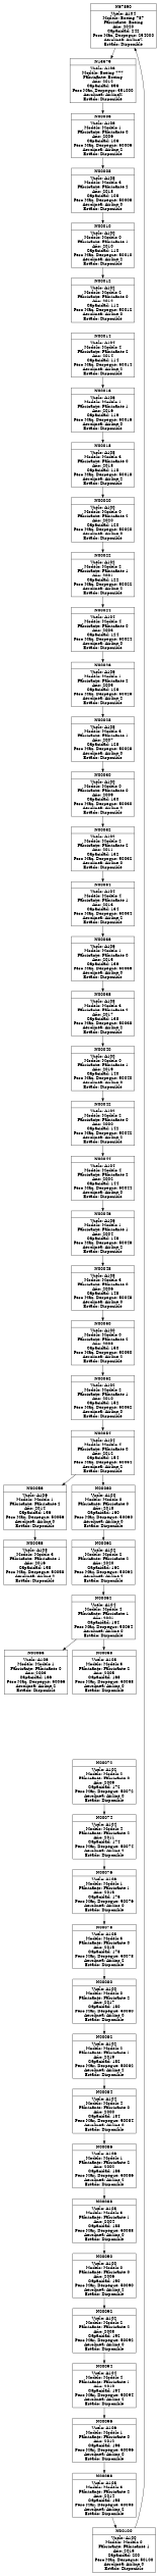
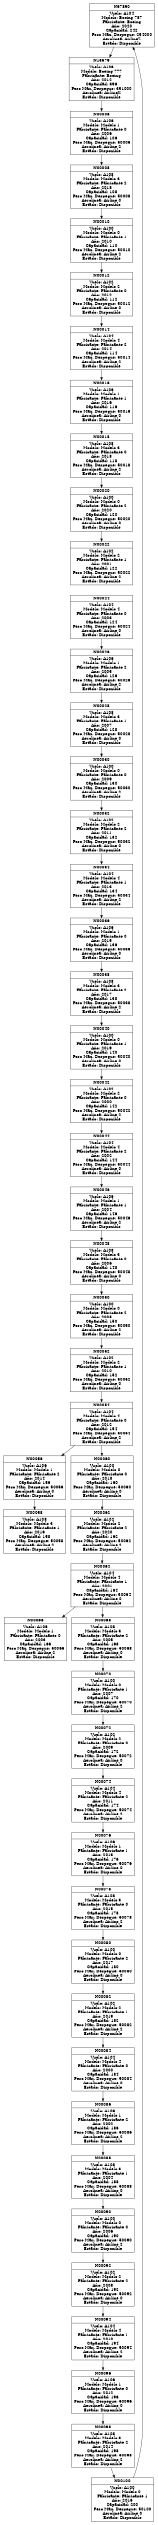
  digraph {
    node [shape=record]
    n1 [label="{{N67890}|{Vuelo: A104\nModelo: Boeing 787\nFabricante: Boeing\nAño: 2020\nCapacidad: 242\nPeso Max. Despegue: 254000\nAerolinea: AirlineZ\nEstado: Disponible}}"]
    n2 [label="{{N13579}|{Vuelo: A106\nModelo: Boeing 777\nFabricante: Boeing\nAño: 2012\nCapacidad: 396\nPeso Max. Despegue: 351000\nAerolinea: AirlineX\nEstado: Disponible}}"]
    n3 [label="{{N00006}|{Vuelo: A106\nModelo: Modelo 1\nFabricante: Fabricante 0\nAño: 2006\nCapacidad: 106\nPeso Max. Despegue: 50006\nAerolinea: Airline 2\nEstado: Disponible}}"]
    n4 [label="{{N00008}|{Vuelo: A108\nModelo: Modelo 3\nFabricante: Fabricante 2\nAño: 2018\nCapacidad: 108\nPeso Max. Despegue: 50008\nAerolinea: Airline 0\nEstado: Disponible}}"]
    n5 [label="{{N00010}|{Vuelo: A100\nModelo: Modelo 0\nFabricante: Fabricante 1\nAño: 2010\nCapacidad: 110\nPeso Max. Despegue: 50010\nAerolinea: Airline 2\nEstado: Disponible}}"]
    n6 [label="{{N00012}|{Vuelo: A102\nModelo: Modelo 2\nFabricante: Fabricante 0\nAño: 2012\nCapacidad: 112\nPeso Max. Despegue: 50012\nAerolinea: Airline 0\nEstado: Disponible}}"]
    n7 [label="{{N00014}|{Vuelo: A104\nModelo: Modelo 4\nFabricante: Fabricante 2\nAño: 2014\nCapacidad: 114\nPeso Max. Despegue: 50014\nAerolinea: Airline 2\nEstado: Disponible}}"]
    n8 [label="{{N00016}|{Vuelo: A106\nModelo: Modelo 1\nFabricante: Fabricante 1\nAño: 2016\nCapacidad: 116\nPeso Max. Despegue: 50016\nAerolinea: Airline 0\nEstado: Disponible}}"]
    n9 [label="{{N00018}|{Vuelo: A108\nModelo: Modelo 3\nFabricante: Fabricante 0\nAño: 2018\nCapacidad: 118\nPeso Max. Despegue: 50018\nAerolinea: Airline 2\nEstado: Disponible}}"]
    n10 [label="{{N00020}|{Vuelo: A100\nModelo: Modelo 0\nFabricante: Fabricante 2\nAño: 2020\nCapacidad: 120\nPeso Max. Despegue: 50020\nAerolinea: Airline 0\nEstado: Disponible}}"]
    n11 [label="{{N00022}|{Vuelo: A102\nModelo: Modelo 2\nFabricante: Fabricante 1\nAño: 2001\nCapacidad: 122\nPeso Max. Despegue: 50022\nAerolinea: Airline 2\nEstado: Disponible}}"]
    n12 [label="{{N00024}|{Vuelo: A104\nModelo: Modelo 4\nFabricante: Fabricante 0\nAño: 2003\nCapacidad: 124\nPeso Max. Despegue: 50024\nAerolinea: Airline 0\nEstado: Disponible}}"]
    n13 [label="{{N00026}|{Vuelo: A106\nModelo: Modelo 1\nFabricante: Fabricante 2\nAño: 2005\nCapacidad: 126\nPeso Max. Despegue: 50026\nAerolinea: Airline 2\nEstado: Disponible}}"]
    n14 [label="{{N00028}|{Vuelo: A108\nModelo: Modelo 3\nFabricante: Fabricante 1\nAño: 2007\nCapacidad: 128\nPeso Max. Despegue: 50028\nAerolinea: Airline 0\nEstado: Disponible}}"]
    n15 [label="{{N00030}|{Vuelo: A100\nModelo: Modelo 0\nFabricante: Fabricante 0\nAño: 2009\nCapacidad: 130\nPeso Max. Despegue: 50030\nAerolinea: Airline 2\nEstado: Disponible}}"]
    n16 [label="{{N00032}|{Vuelo: A102\nModelo: Modelo 2\nFabricante: Fabricante 2\nAño: 2011\nCapacidad: 132\nPeso Max. Despegue: 50032\nAerolinea: Airline 0\nEstado: Disponible}}"]
    n17 [label="{{N00034}|{Vuelo: A104\nModelo: Modelo 4\nFabricante: Fabricante 1\nAño: 2013\nCapacidad: 134\nPeso Max. Despegue: 50034\nAerolinea: Airline 2\nEstado: Disponible}}"]
    n18 [label="{{N00036}|{Vuelo: A106\nModelo: Modelo 1\nFabricante: Fabricante 0\nAño: 2015\nCapacidad: 136\nPeso Max. Despegue: 50036\nAerolinea: Airline 0\nEstado: Disponible}}"]
    n19 [label="{{N00038}|{Vuelo: A108\nModelo: Modelo 3\nFabricante: Fabricante 2\nAño: 2017\nCapacidad: 138\nPeso Max. Despegue: 50038\nAerolinea: Airline 2\nEstado: Disponible}}"]
    n20 [label="{{N00040}|{Vuelo: A100\nModelo: Modelo 0\nFabricante: Fabricante 1\nAño: 2019\nCapacidad: 140\nPeso Max. Despegue: 50040\nAerolinea: Airline 0\nEstado: Disponible}}"]
    n21 [label="{{N00042}|{Vuelo: A102\nModelo: Modelo 2\nFabricante: Fabricante 0\nAño: 2000\nCapacidad: 142\nPeso Max. Despegue: 50042\nAerolinea: Airline 2\nEstado: Disponible}}"]
    n22 [label="{{N00044}|{Vuelo: A104\nModelo: Modelo 4\nFabricante: Fabricante 2\nAño: 2002\nCapacidad: 144\nPeso Max. Despegue: 50044\nAerolinea: Airline 0\nEstado: Disponible}}"]
    n23 [label="{{N00046}|{Vuelo: A106\nModelo: Modelo 1\nFabricante: Fabricante 1\nAño: 2004\nCapacidad: 146\nPeso Max. Despegue: 50046\nAerolinea: Airline 2\nEstado: Disponible}}"]
    n24 [label="{{N00048}|{Vuelo: A108\nModelo: Modelo 3\nFabricante: Fabricante 0\nAño: 2006\nCapacidad: 148\nPeso Max. Despegue: 50048\nAerolinea: Airline 0\nEstado: Disponible}}"]
    n25 [label="{{N00050}|{Vuelo: A100\nModelo: Modelo 0\nFabricante: Fabricante 2\nAño: 2008\nCapacidad: 150\nPeso Max. Despegue: 50050\nAerolinea: Airline 2\nEstado: Disponible}}"]
    n26 [label="{{N00052}|{Vuelo: A102\nModelo: Modelo 2\nFabricante: Fabricante 1\nAño: 2010\nCapacidad: 152\nPeso Max. Despegue: 50052\nAerolinea: Airline 0\nEstado: Disponible}}"]
    n27 [label="{{N00054}|{Vuelo: A104\nModelo: Modelo 4\nFabricante: Fabricante 0\nAño: 2012\nCapacidad: 154\nPeso Max. Despegue: 50054\nAerolinea: Airline 2\nEstado: Disponible}}"]
    n28 [label="{{N00056}|{Vuelo: A106\nModelo: Modelo 1\nFabricante: Fabricante 2\nAño: 2014\nCapacidad: 156\nPeso Max. Despegue: 50056\nAerolinea: Airline 0\nEstado: Disponible}}"]
    n29 [label="{{N00060}|{Vuelo: A100\nModelo: Modelo 0\nFabricante: Fabricante 0\nAño: 2018\nCapacidad: 160\nPeso Max. Despegue: 50060\nAerolinea: Airline 0\nEstado: Disponible}}"]
    n30 [label="{{N00058}|{Vuelo: A108\nModelo: Modelo 3\nFabricante: Fabricante 1\nAño: 2016\nCapacidad: 158\nPeso Max. Despegue: 50058\nAerolinea: Airline 2\nEstado: Disponible}}"]
    n31 [label="{{N00062}|{Vuelo: A102\nModelo: Modelo 2\nFabricante: Fabricante 2\nAño: 2020\nCapacidad: 162\nPeso Max. Despegue: 50062\nAerolinea: Airline 2\nEstado: Disponible}}"]
    n32 [label="{{N00064}|{Vuelo: A104\nModelo: Modelo 4\nFabricante: Fabricante 1\nAño: 2001\nCapacidad: 164\nPeso Max. Despegue: 50064\nAerolinea: Airline 0\nEstado: Disponible}}"]
    n33 [label="{{N00066}|{Vuelo: A106\nModelo: Modelo 1\nFabricante: Fabricante 0\nAño: 2003\nCapacidad: 166\nPeso Max. Despegue: 50066\nAerolinea: Airline 2\nEstado: Disponible}}"]
    n34 [label="{{N00068}|{Vuelo: A108\nModelo: Modelo 3\nFabricante: Fabricante 2\nAño: 2005\nCapacidad: 168\nPeso Max. Despegue: 50068\nAerolinea: Airline 0\nEstado: Disponible}}"]
+   n35 [label="{{N00070}|{Vuelo: A100\nModelo: Modelo 0\nFabricante: Fabricante 1\nAño: 2007\nCapacidad: 170\nPeso Max. Despegue: 50070\nAerolinea: Airline 2\nEstado: Disponible}}"]
    n36 [label="{{N00072}|{Vuelo: A102\nModelo: Modelo 2\nFabricante: Fabricante 0\nAño: 2009\nCapacidad: 172\nPeso Max. Despegue: 50072\nAerolinea: Airline 0\nEstado: Disponible}}"]
    n37 [label="{{N00074}|{Vuelo: A104\nModelo: Modelo 4\nFabricante: Fabricante 2\nAño: 2011\nCapacidad: 174\nPeso Max. Despegue: 50074\nAerolinea: Airline 2\nEstado: Disponible}}"]
    n38 [label="{{N00076}|{Vuelo: A106\nModelo: Modelo 1\nFabricante: Fabricante 1\nAño: 2013\nCapacidad: 176\nPeso Max. Despegue: 50076\nAerolinea: Airline 0\nEstado: Disponible}}"]
    n39 [label="{{N00078}|{Vuelo: A108\nModelo: Modelo 3\nFabricante: Fabricante 0\nAño: 2015\nCapacidad: 178\nPeso Max. Despegue: 50078\nAerolinea: Airline 2\nEstado: Disponible}}"]
    n40 [label="{{N00080}|{Vuelo: A100\nModelo: Modelo 0\nFabricante: Fabricante 2\nAño: 2017\nCapacidad: 180\nPeso Max. Despegue: 50080\nAerolinea: Airline 0\nEstado: Disponible}}"]
    n41 [label="{{N00082}|{Vuelo: A102\nModelo: Modelo 2\nFabricante: Fabricante 1\nAño: 2019\nCapacidad: 182\nPeso Max. Despegue: 50082\nAerolinea: Airline 2\nEstado: Disponible}}"]
    n42 [label="{{N00084}|{Vuelo: A104\nModelo: Modelo 4\nFabricante: Fabricante 0\nAño: 2000\nCapacidad: 184\nPeso Max. Despegue: 50084\nAerolinea: Airline 0\nEstado: Disponible}}"]
    n43 [label="{{N00086}|{Vuelo: A106\nModelo: Modelo 1\nFabricante: Fabricante 2\nAño: 2002\nCapacidad: 186\nPeso Max. Despegue: 50086\nAerolinea: Airline 2\nEstado: Disponible}}"]
    n44 [label="{{N00088}|{Vuelo: A108\nModelo: Modelo 3\nFabricante: Fabricante 1\nAño: 2004\nCapacidad: 188\nPeso Max. Despegue: 50088\nAerolinea: Airline 0\nEstado: Disponible}}"]
    n45 [label="{{N00090}|{Vuelo: A100\nModelo: Modelo 0\nFabricante: Fabricante 0\nAño: 2006\nCapacidad: 190\nPeso Max. Despegue: 50090\nAerolinea: Airline 2\nEstado: Disponible}}"]
    n46 [label="{{N00092}|{Vuelo: A102\nModelo: Modelo 2\nFabricante: Fabricante 2\nAño: 2008\nCapacidad: 192\nPeso Max. Despegue: 50092\nAerolinea: Airline 0\nEstado: Disponible}}"]
    n47 [label="{{N00094}|{Vuelo: A104\nModelo: Modelo 4\nFabricante: Fabricante 1\nAño: 2010\nCapacidad: 194\nPeso Max. Despegue: 50094\nAerolinea: Airline 2\nEstado: Disponible}}"]
    n48 [label="{{N00096}|{Vuelo: A106\nModelo: Modelo 1\nFabricante: Fabricante 0\nAño: 2012\nCapacidad: 196\nPeso Max. Despegue: 50096\nAerolinea: Airline 0\nEstado: Disponible}}"]
    n49 [label="{{N00098}|{Vuelo: A108\nModelo: Modelo 3\nFabricante: Fabricante 2\nAño: 2014\nCapacidad: 198\nPeso Max. Despegue: 50098\nAerolinea: Airline 2\nEstado: Disponible}}"]
    n50 [label="{{N00100}|{Vuelo: A100\nModelo: Modelo 0\nFabricante: Fabricante 1\nAño: 2016\nCapacidad: 200\nPeso Max. Despegue: 50100\nAerolinea: Airline 0\nEstado: Disponible}}"]
    n1 -> n2
    n2 -> n3
    n3 -> n4
    n4 -> n5
    n5 -> n6
+   n6 -> n7
    n7 -> n8
    n8 -> n9
    n9 -> n10
    n10 -> n11
-   n11 -> n12
    n12 -> n13
    n13 -> n14
    n14 -> n15
    n15 -> n16
    n16 -> n17
    n17 -> n18
    n18 -> n19
    n19 -> n20
    n20 -> n21
    n21 -> n22
    n22 -> n23
    n23 -> n24
    n24 -> n25
    n25 -> n26
    n26 -> n27
    n27 -> n28
    n27 -> n29
    n28 -> n30
    n29 -> n31
    n31 -> n32
    n32 -> n33
    n32 -> n34
+   n34 -> n35
+   n35 -> n36
    n36 -> n37
    n37 -> n38
    n38 -> n39
    n39 -> n40
    n40 -> n41
    n41 -> n42
    n42 -> n43
    n43 -> n44
    n44 -> n45
    n45 -> n46
    n46 -> n47
    n47 -> n48
    n48 -> n49
    n49 -> n50
    n50 -> n1
  }
